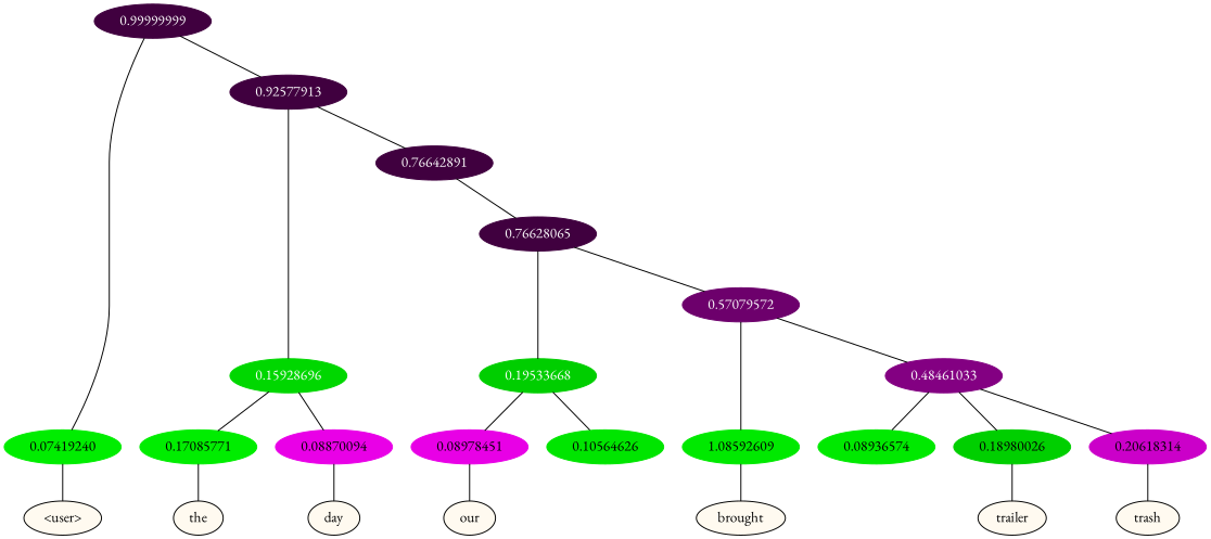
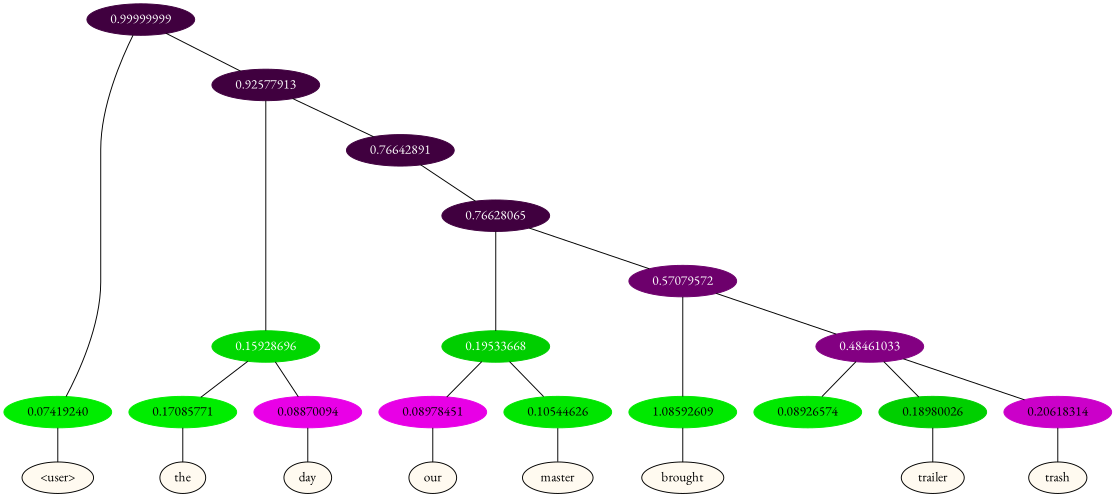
  graph {
    fontname="EB Garamond"
    node [color=black fontname="EB Garamond" format=png nodesep=0.001 ordering=out overlap_scaling=0.01 ranksep=0.001 style=filled fontcolor=black]
    edge [fontname="EB Garamond"]
    n1 [fillcolor=floralwhite height=0.15 label="\<user\>" style="filled,solid" width=0.15 fontcolor=""]
    n2 [fillcolor=floralwhite height=0.15 label=the style="filled,solid" width=0.15 fontcolor=""]
    n3 [fillcolor=floralwhite height=0.15 label=day style="filled,solid" width=0.15 fontcolor=""]
    n4 [fillcolor=floralwhite height=0.15 label=our style="filled,solid" width=0.15 fontcolor=""]
+   n5 [fillcolor=floralwhite height=0.15 label=master style="filled,solid" width=0.15 fontcolor=""]
    n6 [fillcolor=floralwhite height=0.15 label=brought style="filled,solid" width=0.15 fontcolor=""]
    n7 [fillcolor=floralwhite height=0.15 label=trailer style="filled,solid" width=0.15 fontcolor=""]
    n8 [fillcolor=floralwhite height=0.15 label=trash style="filled,solid" width=0.15 fontcolor=""]
    n9 [color="0.334 1.000 0.926" height=0.15 label=0.07419240 width=0.15]
    n10 [color="0.334 1.000 0.929" height=0.15 label=0.17085771 width=0.15]
    n11 [color="0.835 1.000 0.912" height=0.15 label=0.08870094 width=0.15]
    n12 [color="0.835 1.000 0.910" height=0.15 label=0.08978451 width=0.15]
-   n13 [color="0.334 1.000 0.895" height=0.15 label=0.10564626 width=0.15]
+   n13 [color="0.334 1.000 0.895" height=0.15 label=0.10544626 width=0.15]
    n14 [color="0.334 1.000 0.914" height=0.15 label=1.08592609 width=0.15]
-   n15 [color="0.334 1.000 0.911" height=0.15 label=0.08936574 width=0.15]
+   n15 [color="0.334 1.000 0.911" height=0.15 label=0.08926574 width=0.15]
    n16 [color="0.334 1.000 0.811" height=0.15 label=0.18980026 width=0.15]
    n17 [color="0.835 1.000 0.794" height=0.15 label=0.20618314 width=0.15]
    n18 [color="0.835 1.000 0.250" fontcolor=grey99 height=0.15 label=0.99999999 width=0.15]
    n19 [color="0.835 1.000 0.250" fontcolor=grey99 height=0.15 label=0.92577913 width=0.15]
    n20 [color="0.334 1.000 0.841" fontcolor=grey99 height=0.15 label=0.15928696 width=0.15]
    n21 [color="0.835 1.000 0.250" fontcolor=grey99 height=0.15 label=0.76642891 width=0.15]
    n22 [color="0.835 1.000 0.250" fontcolor=grey99 height=0.15 label=0.76628065 width=0.15]
    n23 [color="0.334 1.000 0.805" fontcolor=grey99 height=0.15 label=0.19533668 width=0.15]
    n24 [color="0.835 1.000 0.429" fontcolor=grey99 height=0.15 label=0.57079572 width=0.15]
    n25 [color="0.835 1.000 0.515" fontcolor=grey99 height=0.15 label=0.48461033 width=0.15]
    subgraph sub_1 {
      rank=same
      n1
      n2
      n3
      n4
+     n5
      n6
      n7
      n8
    }
    subgraph sub_2 {
      rank=same
      n9
      n10
      n11
      n12
      n13
      n14
      n15
      n16
      n17
    }
    n9 -- n1
    n10 -- n2
    n11 -- n3
    n12 -- n4
+   n13 -- n5
    n14 -- n6
    n16 -- n7
    n17 -- n8
    n18 -- n9
    n18 -- n19
    n19 -- n20
    n19 -- n21
    n20 -- n10
    n20 -- n11
    n21 -- n22
    n22 -- n23
    n22 -- n24
    n23 -- n12
    n23 -- n13
    n24 -- n14
    n24 -- n25
    n25 -- n15
    n25 -- n16
    n25 -- n17
  }
